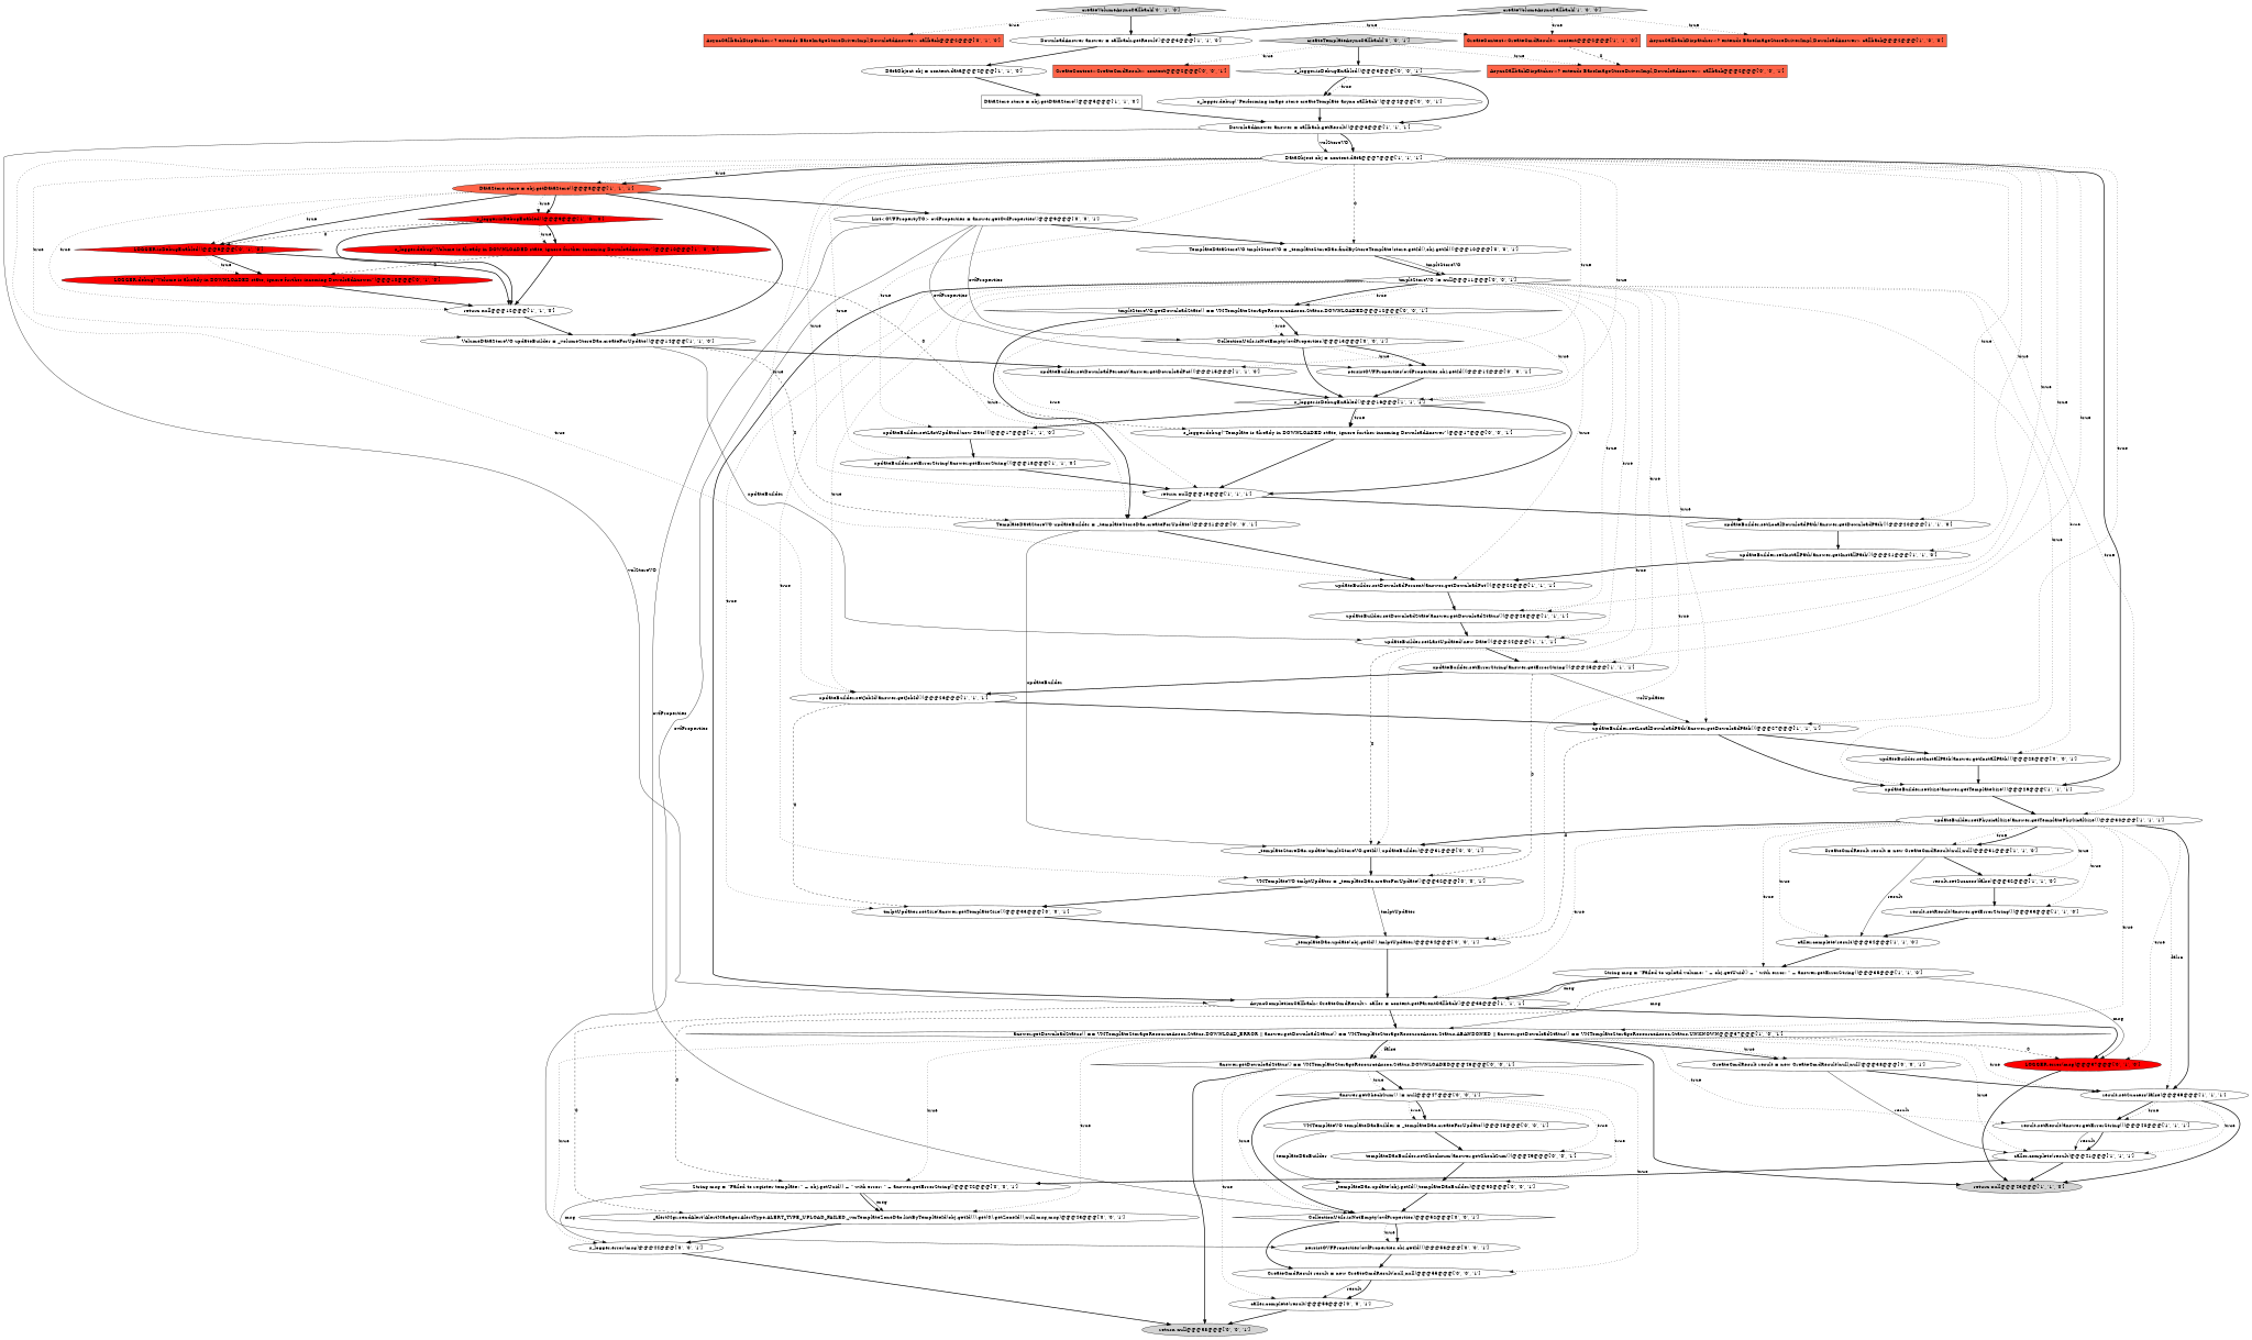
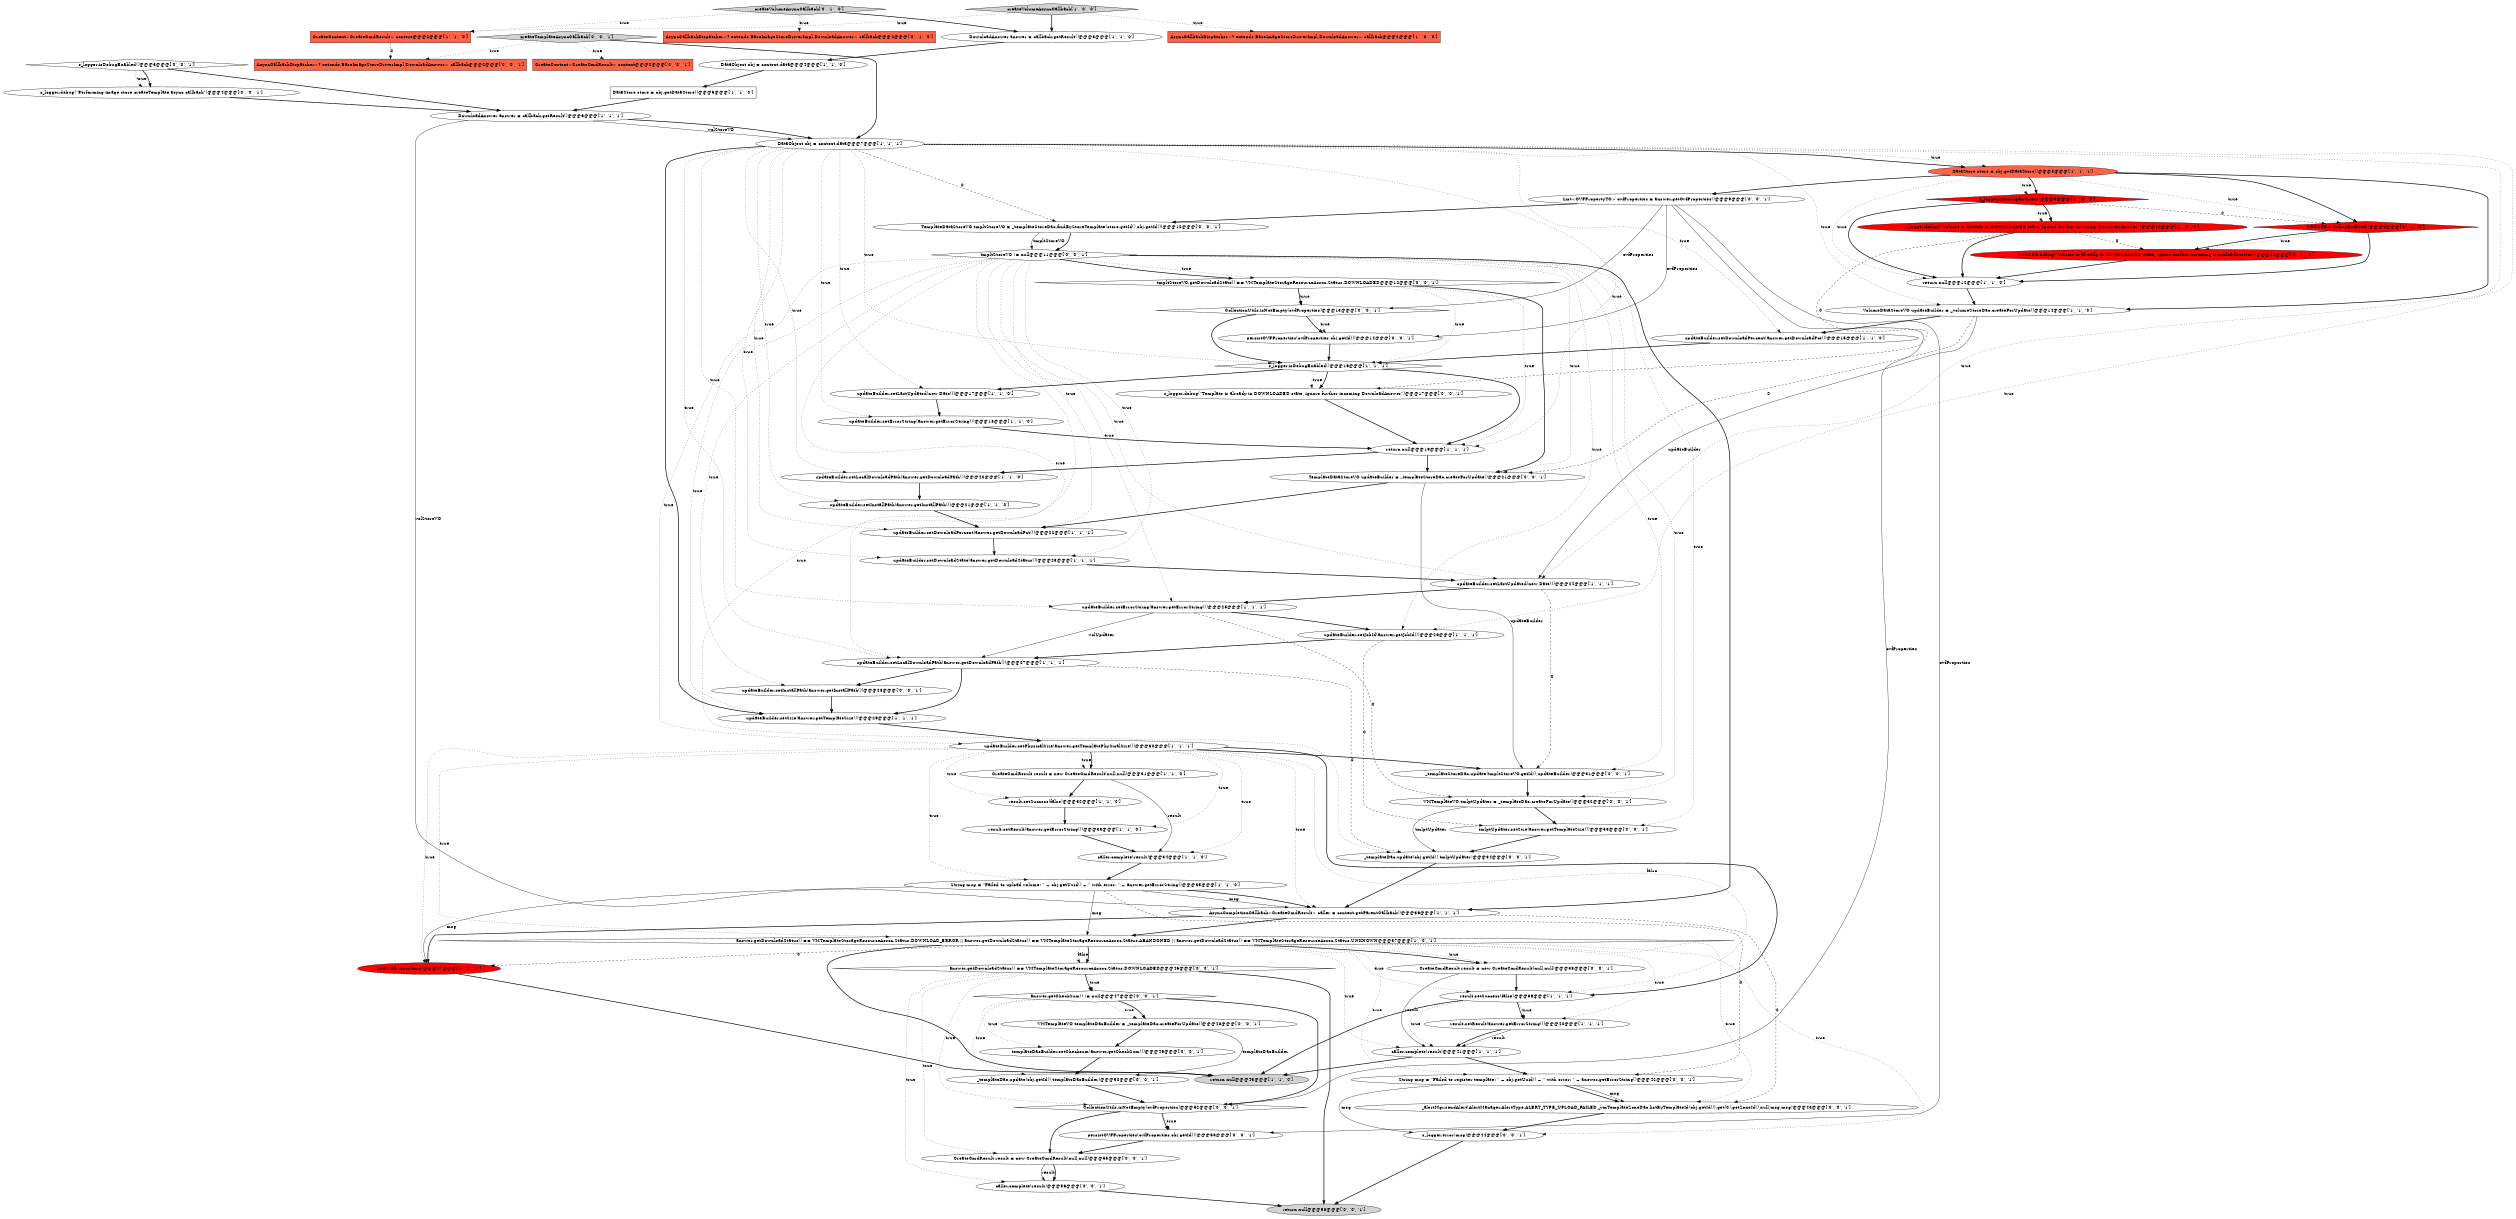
  digraph {
    node [fillcolor=white shape=ellipse style=filled]
    edge [style=bold]
    n1 [label="updateBuilder.setJobId(answer.getJobId())@@@26@@@['1', '1', '1']"]
    n2 [label="tmlptUpdater.setSize(answer.getTemplateSize())@@@33@@@['0', '0', '1']"]
    n3 [label="updateBuilder.setLocalDownloadPath(answer.getDownloadPath())@@@27@@@['1', '1', '1']"]
    n4 [label="_templateDao.update(obj.getId(),tmlptUpdater)@@@34@@@['0', '0', '1']"]
    n5 [label="updateBuilder.setSize(answer.getTemplateSize())@@@29@@@['1', '1', '1']"]
    n6 [label="updateBuilder.setInstallPath(answer.getInstallPath())@@@28@@@['0', '0', '1']"]
    n7 [fillcolor=red label="s_logger.isDebugEnabled()@@@9@@@['1', '0', '0']" shape=diamond]
    n8 [fillcolor=red label="LOGGER.isDebugEnabled()@@@9@@@['0', '1', '0']" shape=diamond]
    n9 [label="return null@@@12@@@['1', '1', '0']"]
    n10 [fillcolor=red label="s_logger.debug(\"Volume is already in DOWNLOADED state, ignore further incoming DownloadAnswer\")@@@10@@@['1', '0', '0']"]
    n11 [fillcolor=red label="LOGGER.debug(\"Volume is already in DOWNLOADED state, ignore further incoming DownloadAnswer\")@@@10@@@['0', '1', '0']"]
    n12 [label="VolumeDataStoreVO updateBuilder = _volumeStoreDao.createForUpdate()@@@14@@@['1', '1', '0']"]
    n13 [label="s_logger.debug(\"Template is already in DOWNLOADED state, ignore further incoming DownloadAnswer\")@@@17@@@['0', '0', '1']"]
    n14 [label="VMTemplateVO tmlptUpdater = _templateDao.createForUpdate()@@@32@@@['0', '0', '1']"]
    n15 [label="AsyncCompletionCallback<CreateCmdResult> caller = context.getParentCallback()@@@36@@@['1', '1', '1']"]
    n16 [fillcolor=lightgray label="createVolumeAsyncCallback['0', '1', '0']" shape=diamond]
    n17 [fillcolor=tomato label="AsyncCallbackDispatcher<? extends BaseImageStoreDriverImpl,DownloadAnswer> callback@@@2@@@['0', '1', '0']" shape=box]
    n18 [label="DownloadAnswer answer = callback.getResult()@@@3@@@['1', '1', '0']"]
    n19 [fillcolor=tomato label="CreateContext<CreateCmdResult> context@@@2@@@['1', '1', '0']" shape=box]
    n20 [label="DataObject obj = context.data@@@4@@@['1', '1', '0']"]
    n21 [fillcolor=tomato label="AsyncCallbackDispatcher<? extends BaseImageStoreDriverImpl,DownloadAnswer> callback@@@2@@@['0', '0', '1']" shape=box]
    n22 [fillcolor=lightgray label="return null@@@58@@@['0', '0', '1']"]
    n23 [label="return null@@@19@@@['1', '1', '1']"]
    n24 [label="TemplateDataStoreVO updateBuilder = _templateStoreDao.createForUpdate()@@@21@@@['0', '0', '1']"]
    n25 [label="updateBuilder.setLocalDownloadPath(answer.getDownloadPath())@@@20@@@['1', '1', '0']"]
    n26 [label="_templateStoreDao.update(tmpltStoreVO.getId(),updateBuilder)@@@31@@@['0', '0', '1']"]
    n27 [fillcolor=lightgray label="return null@@@43@@@['1', '1', '0']"]
    n28 [label="updateBuilder.setDownloadPercent(answer.getDownloadPct())@@@15@@@['1', '1', '0']"]
    n29 [label="s_logger.isDebugEnabled()@@@16@@@['1', '1', '1']" shape=diamond]
    n30 [label="updateBuilder.setLastUpdated(new Date())@@@17@@@['1', '1', '0']"]
    n31 [label="String msg = \"Failed to register template: \" + obj.getUuid() + \" with error: \" + answer.getErrorString()@@@42@@@['0', '0', '1']"]
    n32 [label="s_logger.error(msg)@@@44@@@['0', '0', '1']"]
    n33 [label="_alertMgr.sendAlert(AlertManager.AlertType.ALERT_TYPE_UPLOAD_FAILED,_vmTemplateZoneDao.listByTemplateId(obj.getId()).get(0).getZoneId(),null,msg,msg)@@@43@@@['0', '0', '1']"]
    n34 [label="persistOVFProperties(ovfProperties,obj.getId())@@@53@@@['0', '0', '1']"]
    n35 [label="CreateCmdResult result = new CreateCmdResult(null,null)@@@55@@@['0', '0', '1']"]
    n36 [label="caller.complete(result)@@@56@@@['0', '0', '1']"]
    n37 [label="updateBuilder.setLastUpdated(new Date())@@@24@@@['1', '1', '1']"]
    n38 [label="updateBuilder.setDownloadPercent(answer.getDownloadPct())@@@22@@@['1', '1', '1']"]
    n39 [label="updateBuilder.setErrorString(answer.getErrorString())@@@25@@@['1', '1', '1']"]
    n40 [label="CreateCmdResult result = new CreateCmdResult(null,null)@@@38@@@['0', '0', '1']"]
    n41 [label="caller.complete(result)@@@41@@@['1', '1', '1']"]
    n42 [label="result.setSuccess(false)@@@39@@@['1', '1', '1']"]
    n43 [label="result.setResult(answer.getErrorString())@@@40@@@['1', '1', '1']"]
    n44 [label="updateBuilder.setErrorString(answer.getErrorString())@@@18@@@['1', '1', '0']"]
    n45 [label="s_logger.debug(\"Performing image store createTemplate async callback\")@@@4@@@['0', '0', '1']"]
    n46 [label="DownloadAnswer answer = callback.getResult()@@@6@@@['1', '1', '1']"]
    n47 [label="DataObject obj = context.data@@@7@@@['1', '1', '1']"]
    n48 [label="CollectionUtils.isNotEmpty(ovfProperties)@@@13@@@['0', '0', '1']" shape=diamond]
    n49 [label="persistOVFProperties(ovfProperties,obj.getId())@@@14@@@['0', '0', '1']"]
    n50 [label="caller.complete(result)@@@34@@@['1', '1', '0']"]
    n51 [label="String msg = \"Failed to upload volume: \" + obj.getUuid() + \" with error: \" + answer.getErrorString()@@@35@@@['1', '1', '0']"]
    n52 [label="answer.getDownloadStatus() == VMTemplateStorageResourceAssoc.Status.DOWNLOAD_ERROR || answer.getDownloadStatus() == VMTemplateStorageResourceAssoc.Status.ABANDONED || answer.getDownloadStatus() == VMTemplateStorageResourceAssoc.Status.UNKNOWN@@@37@@@['1', '0', '1']" shape=diamond]
    n53 [fillcolor=red label="LOGGER.error(msg)@@@37@@@['0', '1', '0']"]
    n54 [label="DataStore store = obj.getDataStore()@@@5@@@['1', '1', '0']" shape=box]
    n55 [label="updateBuilder.setDownloadState(answer.getDownloadStatus())@@@23@@@['1', '1', '1']"]
    n56 [fillcolor=tomato label="DataStore store = obj.getDataStore()@@@8@@@['1', '1', '1']"]
    n57 [label="updateBuilder.setInstallPath(answer.getInstallPath())@@@21@@@['1', '1', '0']"]
    n58 [label="TemplateDataStoreVO tmpltStoreVO = _templateStoreDao.findByStoreTemplate(store.getId(),obj.getId())@@@10@@@['0', '0', '1']"]
    n59 [label="List<OVFPropertyTO> ovfProperties = answer.getOvfProperties()@@@9@@@['0', '0', '1']"]
    n60 [label="updateBuilder.setPhysicalSize(answer.getTemplatePhySicalSize())@@@30@@@['1', '1', '1']"]
    n61 [label="tmpltStoreVO != null@@@11@@@['0', '0', '1']" shape=diamond]
    n62 [fillcolor=lightgray label="createVolumeAsyncCallback['1', '0', '0']" shape=diamond]
    n63 [fillcolor=tomato label="AsyncCallbackDispatcher<? extends BaseImageStoreDriverImpl,DownloadAnswer> callback@@@2@@@['1', '0', '0']" shape=box]
    n64 [fillcolor=tomato label="CreateContext<CreateCmdResult> context@@@2@@@['0', '0', '1']" shape=box]
    n65 [label="result.setResult(answer.getErrorString())@@@33@@@['1', '1', '0']"]
    n66 [label="answer.getCheckSum() != null@@@47@@@['0', '0', '1']" shape=diamond]
    n67 [label="VMTemplateVO templateDaoBuilder = _templateDao.createForUpdate()@@@48@@@['0', '0', '1']"]
    n68 [label="CollectionUtils.isNotEmpty(ovfProperties)@@@52@@@['0', '0', '1']" shape=diamond]
    n69 [label="_templateDao.update(obj.getId(),templateDaoBuilder)@@@50@@@['0', '0', '1']"]
    n70 [label="templateDaoBuilder.setChecksum(answer.getCheckSum())@@@49@@@['0', '0', '1']"]
    n71 [label="s_logger.isDebugEnabled()@@@3@@@['0', '0', '1']" shape=diamond]
    n72 [label="answer.getDownloadStatus() == VMTemplateStorageResourceAssoc.Status.DOWNLOADED@@@46@@@['0', '0', '1']" shape=diamond]
    n73 [label="result.setSuccess(false)@@@32@@@['1', '1', '0']"]
    n74 [label="tmpltStoreVO.getDownloadState() == VMTemplateStorageResourceAssoc.Status.DOWNLOADED@@@12@@@['0', '0', '1']" shape=diamond]
    n75 [fillcolor=lightgray label="createTemplateAsyncCallback['0', '0', '1']" shape=diamond]
    n76 [label="CreateCmdResult result = new CreateCmdResult(null,null)@@@31@@@['1', '1', '0']"]
    n1 -> n2 [label=0 style=dashed]
    n1 -> n3
    n2 -> n4
    n3 -> n4 [label=0 style=dashed]
    n3 -> n5
    n3 -> n6
    n4 -> n15
    n5 -> n60
    n6 -> n5
    n7 -> n8 [label=0 style=dashed]
    n7 -> n9
    n7 -> n10 [label=true style=dotted]
    n7 -> n10
    n8 -> n9
    n8 -> n11
    n8 -> n11 [label=true style=dotted]
    n9 -> n12
    n10 -> n9
    n10 -> n11 [label=0 style=dashed]
    n10 -> n13 [label=0 style=dashed]
    n11 -> n9
    n12 -> n24 [label=0 style=dashed]
    n12 -> n28
    n12 -> n37 [label=updateBuilder style=solid]
    n13 -> n23
    n14 -> n2
    n14 -> n4 [label=tmlptUpdater style=solid]
    n15 -> n33 [label=0 style=dashed]
    n15 -> n52
    n15 -> n53
    n16 -> n17 [label=true style=dotted]
    n16 -> n18
    n16 -> n19 [label=true style=dotted]
    n18 -> n20
    n19 -> n21 [label=0 style=dashed]
    n20 -> n54
    n23 -> n24
    n23 -> n25
    n24 -> n26 [label=updateBuilder style=solid]
    n24 -> n38
    n25 -> n57
    n26 -> n14
    n28 -> n29
    n29 -> n13
    n29 -> n13 [label=true style=dotted]
    n29 -> n23
    n29 -> n30
    n30 -> n44
    n31 -> n32 [label=msg style=solid]
    n31 -> n33
    n31 -> n33 [label=msg style=solid]
    n32 -> n22
    n33 -> n32
    n34 -> n35
    n35 -> n36 [label=result style=solid]
    n35 -> n36
    n36 -> n22
    n37 -> n26 [label=0 style=dashed]
    n37 -> n39
    n38 -> n55
    n39 -> n1
    n39 -> n3 [label=volUpdater style=solid]
    n39 -> n14 [label=0 style=dashed]
    n40 -> n41 [label=result style=solid]
    n40 -> n42
    n41 -> n27
    n41 -> n31
    n42 -> n27
    n42 -> n41 [label=true style=dotted]
    n42 -> n43
    n42 -> n43 [label=true style=dotted]
    n43 -> n41 [label=result style=solid]
    n43 -> n41
    n44 -> n23
    n45 -> n46
    n46 -> n15 [label=volStoreVO style=solid]
    n46 -> n47 [label=volStoreVO style=solid]
    n46 -> n47
    n47 -> n1 [label=true style=dotted]
    n47 -> n3 [label=true style=dotted]
    n47 -> n5
    n47 -> n12 [label=true style=dotted]
    n47 -> n23 [label=true style=dotted]
    n47 -> n25 [label=true style=dotted]
    n47 -> n28 [label=true style=dotted]
    n47 -> n29 [label=true style=dotted]
    n47 -> n30 [label=true style=dotted]
    n47 -> n37 [label=true style=dotted]
    n47 -> n38 [label=true style=dotted]
    n47 -> n39 [label=true style=dotted]
    n47 -> n44 [label=true style=dotted]
    n47 -> n55 [label=true style=dotted]
    n47 -> n56 [label=true style=dotted]
    n47 -> n56
    n47 -> n57 [label=true style=dotted]
    n47 -> n58 [label=0 style=dashed]
    n48 -> n29
    n48 -> n49 [label=true style=dotted]
    n48 -> n49
    n49 -> n29
    n50 -> n51
    n51 -> n15
    n51 -> n15 [label=msg style=solid]
    n51 -> n31 [label=0 style=dashed]
    n51 -> n52 [label=msg style=solid]
    n51 -> n53 [label=msg style=solid]
    n52 -> n27
    n52 -> n31 [label=true style=dotted]
    n52 -> n32 [label=true style=dotted]
    n52 -> n33 [label=true style=dotted]
    n52 -> n40
    n52 -> n40 [label=true style=dotted]
    n52 -> n41 [label=true style=dotted]
    n52 -> n42 [label=true style=dotted]
    n52 -> n43 [label=true style=dotted]
    n52 -> n53 [label=0 style=dashed]
    n52 -> n72 [label=false style=dotted]
    n52 -> n72
    n53 -> n27
    n54 -> n46
    n55 -> n37
    n56 -> n7
    n56 -> n7 [label=true style=dotted]
    n56 -> n8
    n56 -> n8 [label=true style=dotted]
    n56 -> n9 [label=true style=dotted]
    n56 -> n12
    n56 -> n59
    n57 -> n38
    n58 -> n61
    n58 -> n61 [label=tmpltStoreVO style=solid]
    n59 -> n34 [label=ovfProperties style=solid]
    n59 -> n48 [label=ovfProperties style=solid]
    n59 -> n49 [label=ovfProperties style=solid]
    n59 -> n58
    n59 -> n68 [label=ovfProperties style=solid]
    n60 -> n15 [label=true style=dotted]
    n60 -> n26
    n60 -> n42
    n60 -> n42 [label=false style=dotted]
    n60 -> n50 [label=true style=dotted]
    n60 -> n51 [label=true style=dotted]
    n60 -> n52 [label=true style=dotted]
    n60 -> n53 [label=true style=dotted]
    n60 -> n65 [label=true style=dotted]
    n60 -> n73 [label=true style=dotted]
    n60 -> n76 [label=true style=dotted]
    n60 -> n76
    n61 -> n1 [label=true style=dotted]
    n61 -> n2 [label=true style=dotted]
    n61 -> n3 [label=true style=dotted]
    n61 -> n4 [label=true style=dotted]
    n61 -> n5 [label=true style=dotted]
    n61 -> n6 [label=true style=dotted]
    n61 -> n14 [label=true style=dotted]
    n61 -> n15
    n61 -> n24 [label=true style=dotted]
    n61 -> n26 [label=true style=dotted]
    n61 -> n37 [label=true style=dotted]
    n61 -> n38 [label=true style=dotted]
    n61 -> n39 [label=true style=dotted]
    n61 -> n55 [label=true style=dotted]
    n61 -> n60 [label=true style=dotted]
    n61 -> n74 [label=true style=dotted]
    n61 -> n74
    n62 -> n18
    n62 -> n19 [label=true style=dotted]
    n62 -> n63 [label=true style=dotted]
    n65 -> n50
    n66 -> n67 [label=true style=dotted]
    n66 -> n67
    n66 -> n68
    n66 -> n69 [label=true style=dotted]
    n66 -> n70 [label=true style=dotted]
    n67 -> n69 [label=templateDaoBuilder style=solid]
    n67 -> n70
    n68 -> n34
    n68 -> n34 [label=true style=dotted]
    n68 -> n35
    n69 -> n68
    n70 -> n69
    n71 -> n45 [label=true style=dotted]
    n71 -> n45
    n71 -> n46
    n72 -> n22
    n72 -> n35 [label=true style=dotted]
    n72 -> n36 [label=true style=dotted]
    n72 -> n66
    n72 -> n66 [label=true style=dotted]
    n72 -> n68 [label=true style=dotted]
    n73 -> n65
    n74 -> n23 [label=true style=dotted]
    n74 -> n24
    n74 -> n29 [label=true style=dotted]
    n74 -> n48
    n74 -> n48 [label=true style=dotted]
    n75 -> n21 [label=true style=dotted]
    n75 -> n64 [label=true style=dotted]
-   n75 -> n71
+   n75 -> n47
    n76 -> n50 [label=result style=solid]
    n76 -> n73
  }
